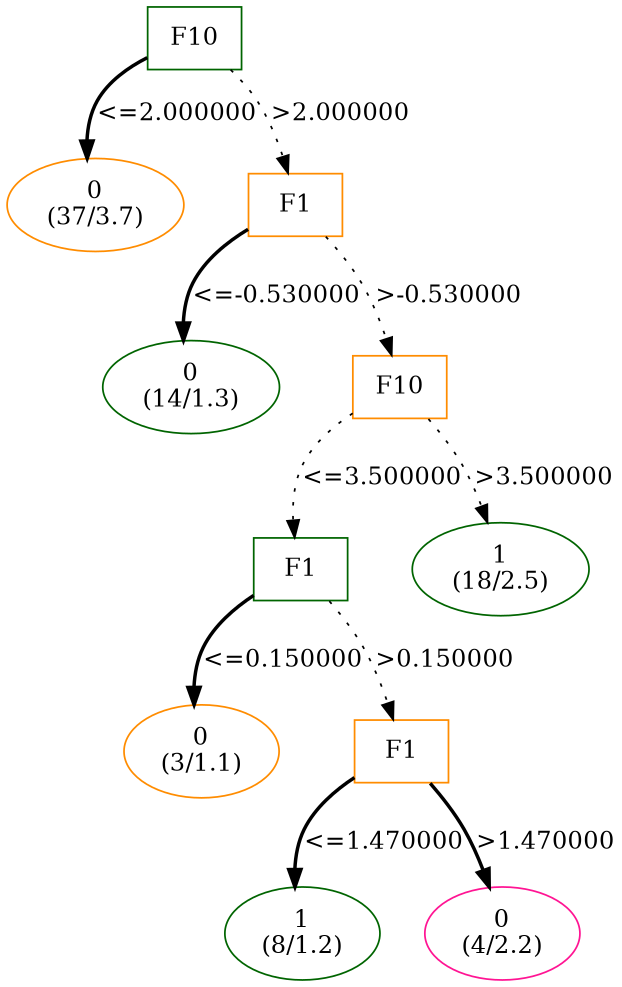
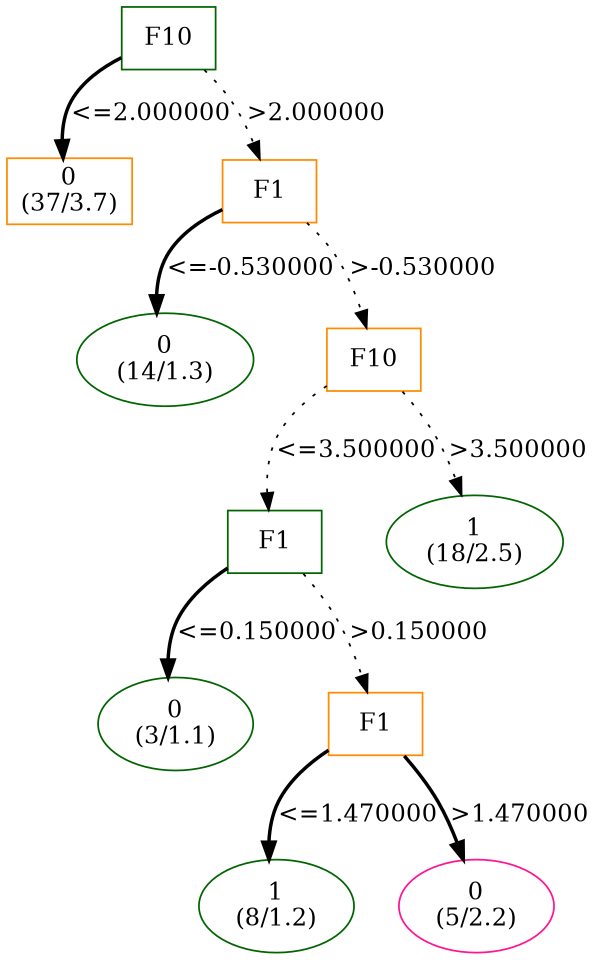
  digraph {
    node [color=darkgreen shape=ellipse]
    edge [style=bold]
    n1 [label="F10\n" shape=box]
-   n2 [color=darkorange label="0\n(37/3.7)"]
+   n2 [color=darkorange label="0\n(37/3.7)" shape=box]
    n3 [color=darkorange label="F1\n" shape=box]
    n4 [label="0\n(14/1.3)"]
    n5 [color=darkorange label="F10\n" shape=box]
    n6 [label="F1\n" shape=box]
    n7 [label="1\n(18/2.5)"]
-   n8 [color=darkorange label="0\n(3/1.1)"]
+   n8 [label="0\n(3/1.1)"]
    n9 [color=darkorange label="F1\n" shape=box]
    n10 [label="1\n(8/1.2)"]
-   n11 [color=deeppink label="0\n(4/2.2)"]
+   n11 [color=deeppink label="0\n(5/2.2)"]
    n1 -> n2 [label="<=2.000000"]
    n1 -> n3 [label=">2.000000" style=dotted]
    n3 -> n4 [label="<=-0.530000"]
    n3 -> n5 [label=">-0.530000" style=dotted]
    n5 -> n6 [label="<=3.500000" style=dotted]
    n5 -> n7 [label=">3.500000" style=dotted]
    n6 -> n8 [label="<=0.150000"]
    n6 -> n9 [label=">0.150000" style=dotted]
    n9 -> n10 [label="<=1.470000"]
    n9 -> n11 [label=">1.470000"]
  }
